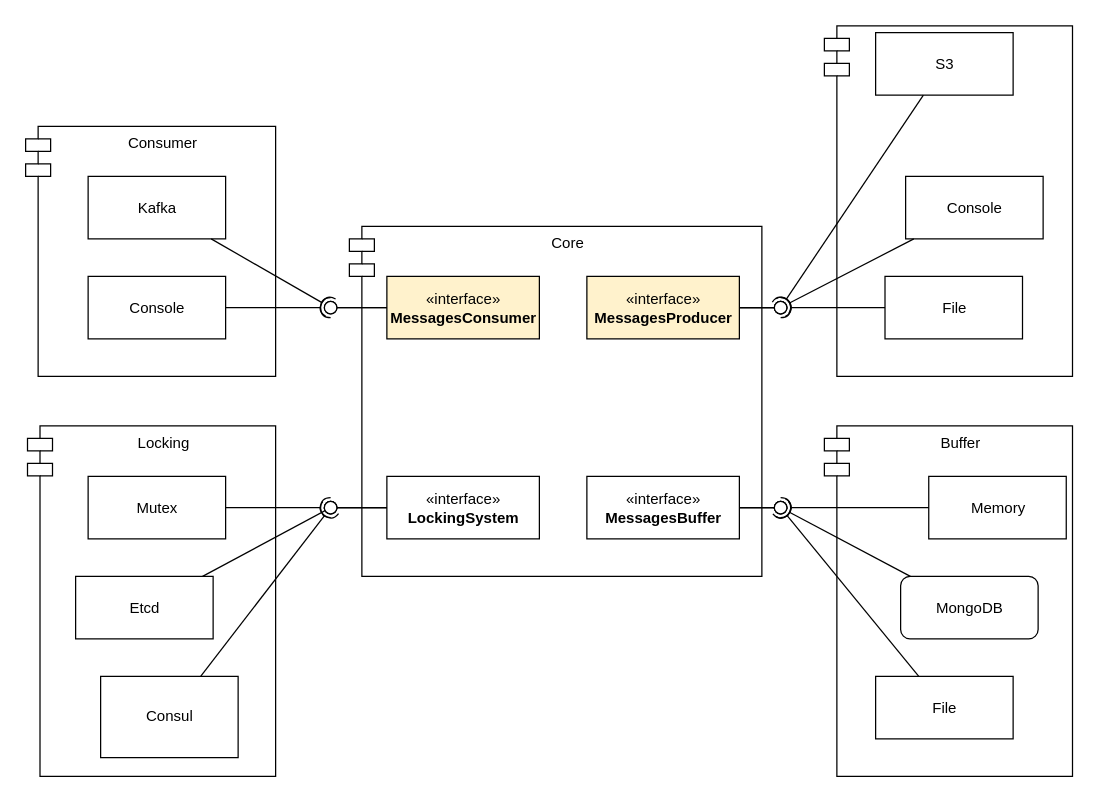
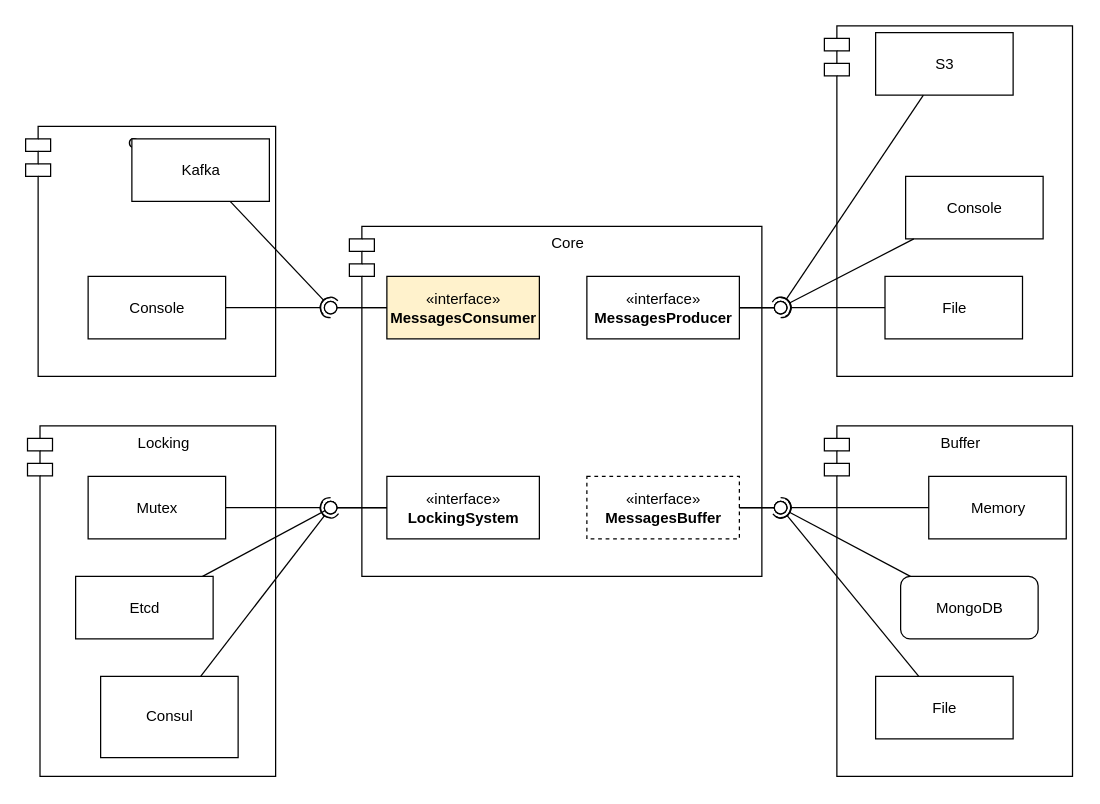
  <mxCell id="0" />
  <mxCell id="1" parent="0" />
  <mxCell id="2" value="Core" style="shape=module;align=left;spacingLeft=20;align=center;verticalAlign=top;" vertex="1" parent="1"><mxGeometry x="279" y="180.5" width="330" height="280" as="geometry" /></mxCell>
  <mxCell id="3" value="Locking" style="shape=module;align=left;spacingLeft=20;align=center;verticalAlign=top;" vertex="1" parent="1"><mxGeometry x="21.5" y="340" width="198.5" height="280.5" as="geometry" /></mxCell>
  <mxCell id="4" value="Consumer" style="shape=module;align=left;spacingLeft=20;align=center;verticalAlign=top;" parent="1" vertex="1"><mxGeometry x="20" y="100.5" width="200" height="200" as="geometry" /></mxCell>
  <mxCell id="5" value="«interface»&lt;br&gt;&lt;b&gt;MessagesConsumer&lt;/b&gt;" style="html=1;fillColor=#fff2cc;" vertex="1" parent="1"><mxGeometry x="309" y="220.5" width="122" height="50" as="geometry" /></mxCell>
- <mxCell id="6" value="«interface»&lt;br&gt;&lt;b&gt;MessagesProducer&lt;/b&gt;" style="html=1;fillColor=#fff2cc;" vertex="1" parent="1"><mxGeometry x="469" y="220.5" width="122" height="50" as="geometry" /></mxCell>
- <mxCell id="7" value="«interface»&lt;br&gt;&lt;b&gt;MessagesBuffer&lt;/b&gt;" style="html=1;" vertex="1" parent="1"><mxGeometry x="469" y="380.5" width="122" height="50" as="geometry" /></mxCell>
+ <mxCell id="6" value="«interface»&lt;br&gt;&lt;b&gt;MessagesProducer&lt;/b&gt;" style="html=1;" vertex="1" parent="1"><mxGeometry x="469" y="220.5" width="122" height="50" as="geometry" /></mxCell>
+ <mxCell id="7" value="«interface»&lt;br&gt;&lt;b&gt;MessagesBuffer&lt;/b&gt;" style="html=1;dashed=1;" vertex="1" parent="1"><mxGeometry x="469" y="380.5" width="122" height="50" as="geometry" /></mxCell>
  <mxCell id="8" value="«interface»&lt;br&gt;&lt;b&gt;LockingSystem&lt;/b&gt;" style="html=1;" vertex="1" parent="1"><mxGeometry x="309" y="380.5" width="122" height="50" as="geometry" /></mxCell>
- <mxCell id="9" value="Kafka" style="html=1;" vertex="1" parent="1"><mxGeometry x="70" y="140.5" width="110" height="50" as="geometry" /></mxCell>
+ <mxCell id="9" value="Kafka" style="html=1;" vertex="1" parent="1"><mxGeometry x="105" y="110.5" width="110" height="50" as="geometry" /></mxCell>
  <mxCell id="10" value="Console" style="html=1;" vertex="1" parent="1"><mxGeometry x="70" y="220.5" width="110" height="50" as="geometry" /></mxCell>
  <mxCell id="11" value="" style="rounded=0;orthogonalLoop=1;jettySize=auto;html=1;endArrow=none;endFill=0;sketch=0;sourcePerimeterSpacing=0;targetPerimeterSpacing=0;" edge="1" target="16" parent="1" source="5"><mxGeometry relative="1" as="geometry"><mxPoint x="-81" y="-44.5" as="sourcePoint" /></mxGeometry></mxCell>
  <mxCell id="12" value="" style="rounded=0;orthogonalLoop=1;jettySize=auto;html=1;endArrow=halfCircle;endFill=0;entryX=0.5;entryY=0.5;endSize=6;strokeWidth=1;sketch=0;" edge="1" target="13" parent="1" source="9"><mxGeometry relative="1" as="geometry"><mxPoint x="139" y="110.5" as="sourcePoint" /></mxGeometry></mxCell>
  <mxCell id="13" value="" style="ellipse;whiteSpace=wrap;html=1;align=center;aspect=fixed;resizable=0;points=[];outlineConnect=0;sketch=0;" vertex="1" parent="1"><mxGeometry x="259" y="240.5" width="10" height="10" as="geometry" /></mxCell>
  <mxCell id="14" value="" style="rounded=0;orthogonalLoop=1;jettySize=auto;html=1;endArrow=none;endFill=0;sketch=0;sourcePerimeterSpacing=0;targetPerimeterSpacing=0;" edge="1" parent="1" target="16" source="5"><mxGeometry relative="1" as="geometry"><mxPoint x="79" y="237.006" as="sourcePoint" /></mxGeometry></mxCell>
  <mxCell id="15" value="" style="rounded=0;orthogonalLoop=1;jettySize=auto;html=1;endArrow=halfCircle;endFill=0;entryX=0.5;entryY=0.5;endSize=6;strokeWidth=1;sketch=0;" edge="1" parent="1" target="16" source="10"><mxGeometry relative="1" as="geometry"><mxPoint x="109" y="300.5" as="sourcePoint" /></mxGeometry></mxCell>
  <mxCell id="16" value="" style="ellipse;whiteSpace=wrap;html=1;align=center;aspect=fixed;resizable=0;points=[];outlineConnect=0;sketch=0;" vertex="1" parent="1"><mxGeometry x="259" y="240.5" width="10" height="10" as="geometry" /></mxCell>
  <mxCell id="17" value="Mutex" style="html=1;" vertex="1" parent="1"><mxGeometry x="70" y="380.5" width="110" height="50" as="geometry" /></mxCell>
  <mxCell id="18" value="Etcd" style="html=1;" vertex="1" parent="1"><mxGeometry x="60" y="460.5" width="110" height="50" as="geometry" /></mxCell>
  <mxCell id="19" value="Consul" style="html=1;" vertex="1" parent="1"><mxGeometry x="80" y="540.5" width="110" height="65" as="geometry" /></mxCell>
  <mxCell id="20" value="" style="rounded=0;orthogonalLoop=1;jettySize=auto;html=1;endArrow=none;endFill=0;sketch=0;sourcePerimeterSpacing=0;targetPerimeterSpacing=0;" edge="1" target="22" parent="1" source="8"><mxGeometry relative="1" as="geometry"><mxPoint x="350" y="545.5" as="sourcePoint" /></mxGeometry></mxCell>
  <mxCell id="21" value="" style="rounded=0;orthogonalLoop=1;jettySize=auto;html=1;endArrow=halfCircle;endFill=0;entryX=0.5;entryY=0.5;endSize=6;strokeWidth=1;sketch=0;" edge="1" target="22" parent="1" source="17"><mxGeometry relative="1" as="geometry"><mxPoint x="390" y="545.5" as="sourcePoint" /></mxGeometry></mxCell>
  <mxCell id="22" value="" style="ellipse;whiteSpace=wrap;html=1;align=center;aspect=fixed;resizable=0;points=[];outlineConnect=0;sketch=0;" vertex="1" parent="1"><mxGeometry x="259" y="400.5" width="10" height="10" as="geometry" /></mxCell>
  <mxCell id="23" value="" style="rounded=0;orthogonalLoop=1;jettySize=auto;html=1;endArrow=none;endFill=0;sketch=0;sourcePerimeterSpacing=0;targetPerimeterSpacing=0;" edge="1" target="25" parent="1" source="8"><mxGeometry relative="1" as="geometry"><mxPoint x="431" y="625.5" as="sourcePoint" /></mxGeometry></mxCell>
  <mxCell id="24" value="" style="rounded=0;orthogonalLoop=1;jettySize=auto;html=1;endArrow=halfCircle;endFill=0;entryX=0.5;entryY=0.5;endSize=6;strokeWidth=1;sketch=0;startArrow=none;" edge="1" target="25" parent="1" source="55"><mxGeometry relative="1" as="geometry"><mxPoint x="471" y="625.5" as="sourcePoint" /></mxGeometry></mxCell>
  <mxCell id="25" value="" style="ellipse;whiteSpace=wrap;html=1;align=center;aspect=fixed;resizable=0;points=[];outlineConnect=0;sketch=0;" vertex="1" parent="1"><mxGeometry x="259" y="400.5" width="10" height="10" as="geometry" /></mxCell>
  <mxCell id="26" value="" style="rounded=0;orthogonalLoop=1;jettySize=auto;html=1;endArrow=none;endFill=0;sketch=0;sourcePerimeterSpacing=0;targetPerimeterSpacing=0;" edge="1" target="55" parent="1" source="8"><mxGeometry relative="1" as="geometry"><mxPoint x="529" y="565.5" as="sourcePoint" /></mxGeometry></mxCell>
  <mxCell id="27" value="" style="rounded=0;orthogonalLoop=1;jettySize=auto;html=1;endArrow=halfCircle;endFill=0;entryX=0.5;entryY=0.5;endSize=6;strokeWidth=1;sketch=0;" edge="1" target="55" parent="1" source="19"><mxGeometry relative="1" as="geometry"><mxPoint x="569" y="565.5" as="sourcePoint" /></mxGeometry></mxCell>
  <mxCell id="28" value="Buffer" style="shape=module;align=left;spacingLeft=20;align=center;verticalAlign=top;" vertex="1" parent="1"><mxGeometry x="659" y="340" width="198.5" height="280.5" as="geometry" /></mxCell>
  <mxCell id="29" value="Memory" style="html=1;" vertex="1" parent="1"><mxGeometry x="742.5" y="380.5" width="110" height="50" as="geometry" /></mxCell>
  <mxCell id="30" value="MongoDB" style="html=1;rounded=1;" vertex="1" parent="1"><mxGeometry x="720" y="460.5" width="110" height="50" as="geometry" /></mxCell>
  <mxCell id="31" value="File" style="html=1;" vertex="1" parent="1"><mxGeometry x="700" y="540.5" width="110" height="50" as="geometry" /></mxCell>
  <mxCell id="32" value="" style="rounded=0;orthogonalLoop=1;jettySize=auto;html=1;endArrow=none;endFill=0;sketch=0;sourcePerimeterSpacing=0;targetPerimeterSpacing=0;" edge="1" target="34" parent="1" source="7"><mxGeometry relative="1" as="geometry"><mxPoint x="609" y="480.5" as="sourcePoint" /></mxGeometry></mxCell>
  <mxCell id="33" value="" style="rounded=0;orthogonalLoop=1;jettySize=auto;html=1;endArrow=halfCircle;endFill=0;entryX=0.5;entryY=0.5;endSize=6;strokeWidth=1;sketch=0;" edge="1" target="34" parent="1" source="29"><mxGeometry relative="1" as="geometry"><mxPoint x="649" y="480.5" as="sourcePoint" /></mxGeometry></mxCell>
  <mxCell id="34" value="" style="ellipse;whiteSpace=wrap;html=1;align=center;aspect=fixed;resizable=0;points=[];outlineConnect=0;sketch=0;" vertex="1" parent="1"><mxGeometry x="619" y="400.5" width="10" height="10" as="geometry" /></mxCell>
  <mxCell id="35" value="" style="rounded=0;orthogonalLoop=1;jettySize=auto;html=1;endArrow=none;endFill=0;sketch=0;sourcePerimeterSpacing=0;targetPerimeterSpacing=0;" edge="1" target="37" parent="1" source="7"><mxGeometry relative="1" as="geometry"><mxPoint x="670" y="465.5" as="sourcePoint" /></mxGeometry></mxCell>
  <mxCell id="36" value="" style="rounded=0;orthogonalLoop=1;jettySize=auto;html=1;endArrow=halfCircle;endFill=0;entryX=0.5;entryY=0.5;endSize=6;strokeWidth=1;sketch=0;" edge="1" target="37" parent="1" source="30"><mxGeometry relative="1" as="geometry"><mxPoint x="710" y="465.5" as="sourcePoint" /></mxGeometry></mxCell>
  <mxCell id="37" value="" style="ellipse;whiteSpace=wrap;html=1;align=center;aspect=fixed;resizable=0;points=[];outlineConnect=0;sketch=0;" vertex="1" parent="1"><mxGeometry x="619" y="400.5" width="10" height="10" as="geometry" /></mxCell>
  <mxCell id="38" value="" style="rounded=0;orthogonalLoop=1;jettySize=auto;html=1;endArrow=none;endFill=0;sketch=0;sourcePerimeterSpacing=0;targetPerimeterSpacing=0;" edge="1" target="40" parent="1" source="7"><mxGeometry relative="1" as="geometry"><mxPoint x="670" y="505.5" as="sourcePoint" /></mxGeometry></mxCell>
  <mxCell id="39" value="" style="rounded=0;orthogonalLoop=1;jettySize=auto;html=1;endArrow=halfCircle;endFill=0;entryX=0.5;entryY=0.5;endSize=6;strokeWidth=1;sketch=0;" edge="1" target="40" parent="1" source="31"><mxGeometry relative="1" as="geometry"><mxPoint x="710" y="505.5" as="sourcePoint" /></mxGeometry></mxCell>
  <mxCell id="40" value="" style="ellipse;whiteSpace=wrap;html=1;align=center;aspect=fixed;resizable=0;points=[];outlineConnect=0;sketch=0;" vertex="1" parent="1"><mxGeometry x="619" y="400.5" width="10" height="10" as="geometry" /></mxCell>
  <mxCell id="41" value="Producer" style="shape=module;align=left;spacingLeft=20;align=center;verticalAlign=top;" vertex="1" parent="1"><mxGeometry x="659" y="20" width="198.5" height="280.5" as="geometry" /></mxCell>
  <mxCell id="42" value="S3" style="html=1;" vertex="1" parent="1"><mxGeometry x="700" y="25.5" width="110" height="50" as="geometry" /></mxCell>
  <mxCell id="43" value="Console" style="html=1;" vertex="1" parent="1"><mxGeometry x="724" y="140.5" width="110" height="50" as="geometry" /></mxCell>
  <mxCell id="44" value="File" style="html=1;" vertex="1" parent="1"><mxGeometry x="707.5" y="220.5" width="110" height="50" as="geometry" /></mxCell>
  <mxCell id="45" value="" style="rounded=0;orthogonalLoop=1;jettySize=auto;html=1;endArrow=none;endFill=0;sketch=0;sourcePerimeterSpacing=0;targetPerimeterSpacing=0;" edge="1" parent="1" target="47" source="6"><mxGeometry relative="1" as="geometry"><mxPoint x="591" y="85.5" as="sourcePoint" /></mxGeometry></mxCell>
  <mxCell id="46" value="" style="rounded=0;orthogonalLoop=1;jettySize=auto;html=1;endArrow=halfCircle;endFill=0;entryX=0.5;entryY=0.5;endSize=6;strokeWidth=1;sketch=0;" edge="1" parent="1" source="42" target="47"><mxGeometry relative="1" as="geometry"><mxPoint x="649" y="160.5" as="sourcePoint" /></mxGeometry></mxCell>
  <mxCell id="47" value="" style="ellipse;whiteSpace=wrap;html=1;align=center;aspect=fixed;resizable=0;points=[];outlineConnect=0;sketch=0;" vertex="1" parent="1"><mxGeometry x="619" y="240.5" width="10" height="10" as="geometry" /></mxCell>
  <mxCell id="48" value="" style="rounded=0;orthogonalLoop=1;jettySize=auto;html=1;endArrow=none;endFill=0;sketch=0;sourcePerimeterSpacing=0;targetPerimeterSpacing=0;" edge="1" parent="1" target="50" source="6"><mxGeometry relative="1" as="geometry"><mxPoint x="591" y="101.343" as="sourcePoint" /></mxGeometry></mxCell>
  <mxCell id="49" value="" style="rounded=0;orthogonalLoop=1;jettySize=auto;html=1;endArrow=halfCircle;endFill=0;entryX=0.5;entryY=0.5;endSize=6;strokeWidth=1;sketch=0;" edge="1" parent="1" source="43" target="50"><mxGeometry relative="1" as="geometry"><mxPoint x="710" y="145.5" as="sourcePoint" /></mxGeometry></mxCell>
  <mxCell id="50" value="" style="ellipse;whiteSpace=wrap;html=1;align=center;aspect=fixed;resizable=0;points=[];outlineConnect=0;sketch=0;" vertex="1" parent="1"><mxGeometry x="619" y="240.5" width="10" height="10" as="geometry" /></mxCell>
  <mxCell id="51" value="" style="rounded=0;orthogonalLoop=1;jettySize=auto;html=1;endArrow=none;endFill=0;sketch=0;sourcePerimeterSpacing=0;targetPerimeterSpacing=0;" edge="1" parent="1" target="53" source="6"><mxGeometry relative="1" as="geometry"><mxPoint x="581.498" y="110.5" as="sourcePoint" /></mxGeometry></mxCell>
  <mxCell id="52" value="" style="rounded=0;orthogonalLoop=1;jettySize=auto;html=1;endArrow=halfCircle;endFill=0;entryX=0.5;entryY=0.5;endSize=6;strokeWidth=1;sketch=0;" edge="1" parent="1" source="44" target="53"><mxGeometry relative="1" as="geometry"><mxPoint x="710" y="185.5" as="sourcePoint" /></mxGeometry></mxCell>
  <mxCell id="53" value="" style="ellipse;whiteSpace=wrap;html=1;align=center;aspect=fixed;resizable=0;points=[];outlineConnect=0;sketch=0;" vertex="1" parent="1"><mxGeometry x="619" y="240.5" width="10" height="10" as="geometry" /></mxCell>
  <mxCell id="54" value="" style="rounded=0;orthogonalLoop=1;jettySize=auto;html=1;endArrow=none;endFill=0;entryX=0.5;entryY=0.5;endSize=6;strokeWidth=1;sketch=0;" edge="1" parent="1" source="18" target="55"><mxGeometry relative="1" as="geometry"><mxPoint x="168.438" y="460.5" as="sourcePoint" /><mxPoint x="264" y="405.5" as="targetPoint" /></mxGeometry></mxCell>
  <mxCell id="55" value="" style="ellipse;whiteSpace=wrap;html=1;align=center;aspect=fixed;resizable=0;points=[];outlineConnect=0;sketch=0;" vertex="1" parent="1"><mxGeometry x="259" y="400.5" width="10" height="10" as="geometry" /></mxCell>
